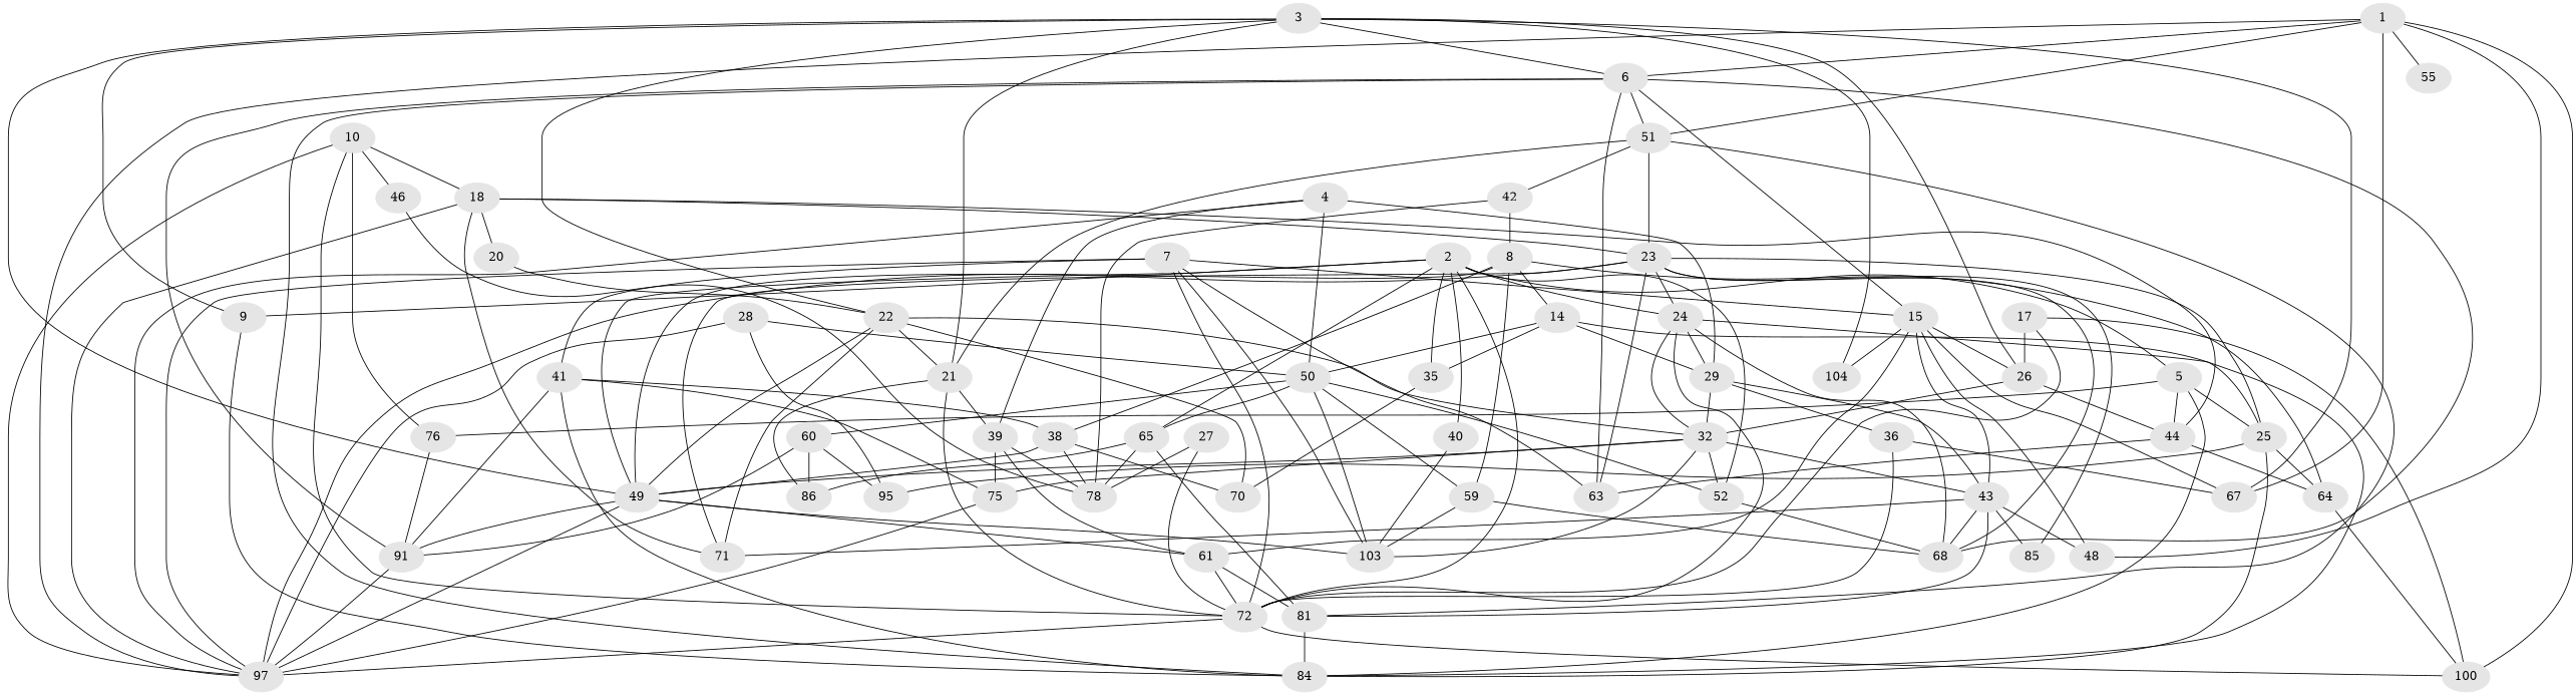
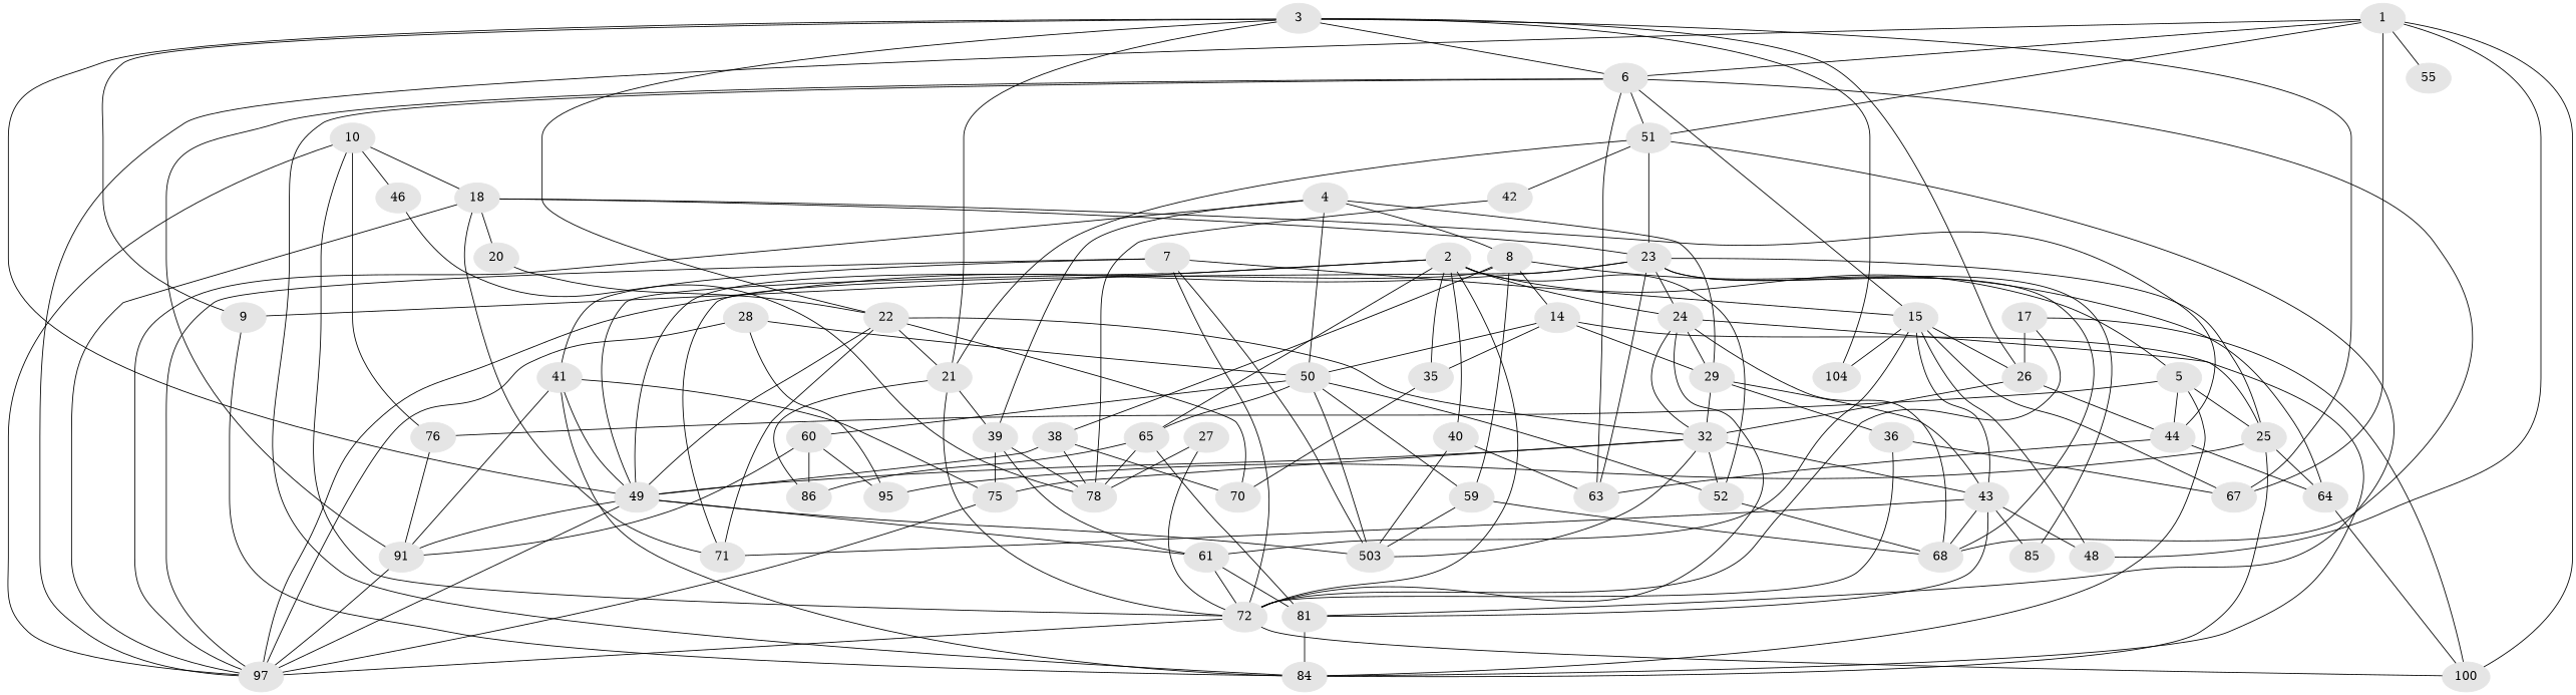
  graph {
    node [color=gray90 style=filled]
    1 [super="+34"]
    6 [super="+12"]
    n3 [label=51 super="+47"]
    48 [super="+98"]
    55
    67
    97 [super="+106"]
    100
    84 [super="+88"]
    15 [super="+16"]
    n11 [label=63]
    68 [super="+74"]
    91 [super="+102"]
    21 [super="+90"]
    23 [super="+77"]
    42
    81 [super="+92"]
    2 [super="+30"]
    5 [super="+13"]
    9 [super="+73"]
    24 [super="+105"]
    35 [super="+45"]
    40
    49 [super="+83"]
    52
    65
    72 [super="+82"]
    25 [super="+37"]
    44 [super="+101"]
    76
    29 [super="+63"]
    32 [super="+58"]
    70
-   103 [super="+108"]
+   103 [super="+108" label=503]
    61 [super="+87"]
    86
    78 [super="+96"]
    3 [super="+31"]
    22 [super="+89"]
    26 [super="+51"]
    104
    39 [super="+99"]
    71 [super="+93"]
    4 [super="+33"]
    8 [super="+54"]
    50 [super="+62"]
    14 [super="+19"]
    38 [super="+107"]
    59
    64 [super="+109"]
    43 [super="+56"]
    36
    75 [super="+79"]
    60
    95
    7 [super="+57"]
    41 [super="+66"]
    10 [super="+69"]
    18 [super="+94"]
    46
    20
    85
    17 [super="+80"]
    27
    28
    1 -- 6
    1 -- n3
    1 -- 48
    1 -- 55
    1 -- 67
    1 -- 97
    1 -- 100
    6 -- n3
    6 -- 84
    6 -- 15
    6 -- n11
    6 -- 68
    6 -- 91
    n3 -- 21
    n3 -- 23
    n3 -- 42
    n3 -- 81
    15 -- 48
    15 -- 67
    15 -- 61
    15 -- 26
    15 -- 104
    15 -- 43
    91 -- 97
    21 -- 72
    21 -- 86
    21 -- 39
    23 -- 97
    23 -- n11
    23 -- 68
    23 -- 24
    23 -- 25
    23 -- 71
    23 -- 85
    42 -- 78
    81 -- 84
    2 -- 5
    2 -- 9
    2 -- 24
    2 -- 35
    2 -- 40
    2 -- 49
    2 -- 52
    2 -- 65
    2 -- 72
    5 -- 84
    5 -- 25
    5 -- 44
    5 -- 76
    9 -- 84
    24 -- 68
    24 -- 72
    24 -- 25
    24 -- 29
    24 -- 32
    35 -- 70
    40 -- 103
    49 -- 97
    49 -- 91
    49 -- 103
    49 -- 61
    52 -- 68
    65 -- 81
    65 -- 86
    65 -- 78
    72 -- 97
    72 -- 100
    25 -- 84
    25 -- 64
    25 -- 95
    44 -- n11
    44 -- 64
    76 -- 91
    29 -- 32 [weight=2]
    29 -- 43
    29 -- 36
    32 -- 49
    32 -- 52
    32 -- 103
    32 -- 43
    32 -- 75
    61 -- 81 [weight=2]
    61 -- 72
    3 -- 6
    3 -- 67
    3 -- 21
    3 -- 9
    3 -- 49
    3 -- 22
    3 -- 26
    3 -- 104
    22 -- 21 [weight=2]
    22 -- 49
    22 -- 32
    22 -- 70
    22 -- 71
    26 -- 44
    26 -- 32
    39 -- 61
    39 -- 78
    39 -- 75
    4 -- 97
    4 -- 29
    4 -- 39
-   42 -- 8
+   4 -- 8
    4 -- 50
    8 -- 49
    8 -- 14
    8 -- 38
    8 -- 59
    8 -- 64
    50 -- 52
    50 -- 65
    50 -- 103
    50 -- 59
    50 -- 60
    14 -- 84
    14 -- 35
    14 -- 29
    14 -- 50
    38 -- 49
    38 -- 70
    38 -- 78
    59 -- 68
    59 -- 103
    64 -- 100
    43 -- 48
    43 -- 68
    43 -- 81
    43 -- 71
    43 -- 85
    36 -- 67
    36 -- 72
    75 -- 97
    60 -- 91
    60 -- 86
    60 -- 95
    7 -- 97
    7 -- 15
-   7 -- n11
+   40 -- n11
    7 -- 72
    7 -- 103
    7 -- 41 [weight=2]
    41 -- 84
    41 -- 91
-   41 -- 38
+   41 -- 49
    41 -- 75
    10 -- 97
    10 -- 72
    10 -- 76
    10 -- 18
    10 -- 46
    18 -- 97
    18 -- 23
    18 -- 44
    18 -- 71
    18 -- 20
    46 -- 78
    20 -- 22
    17 -- 100
    17 -- 72
    17 -- 26
    27 -- 72
    27 -- 78
    28 -- 97
    28 -- 50
    28 -- 95
  }
